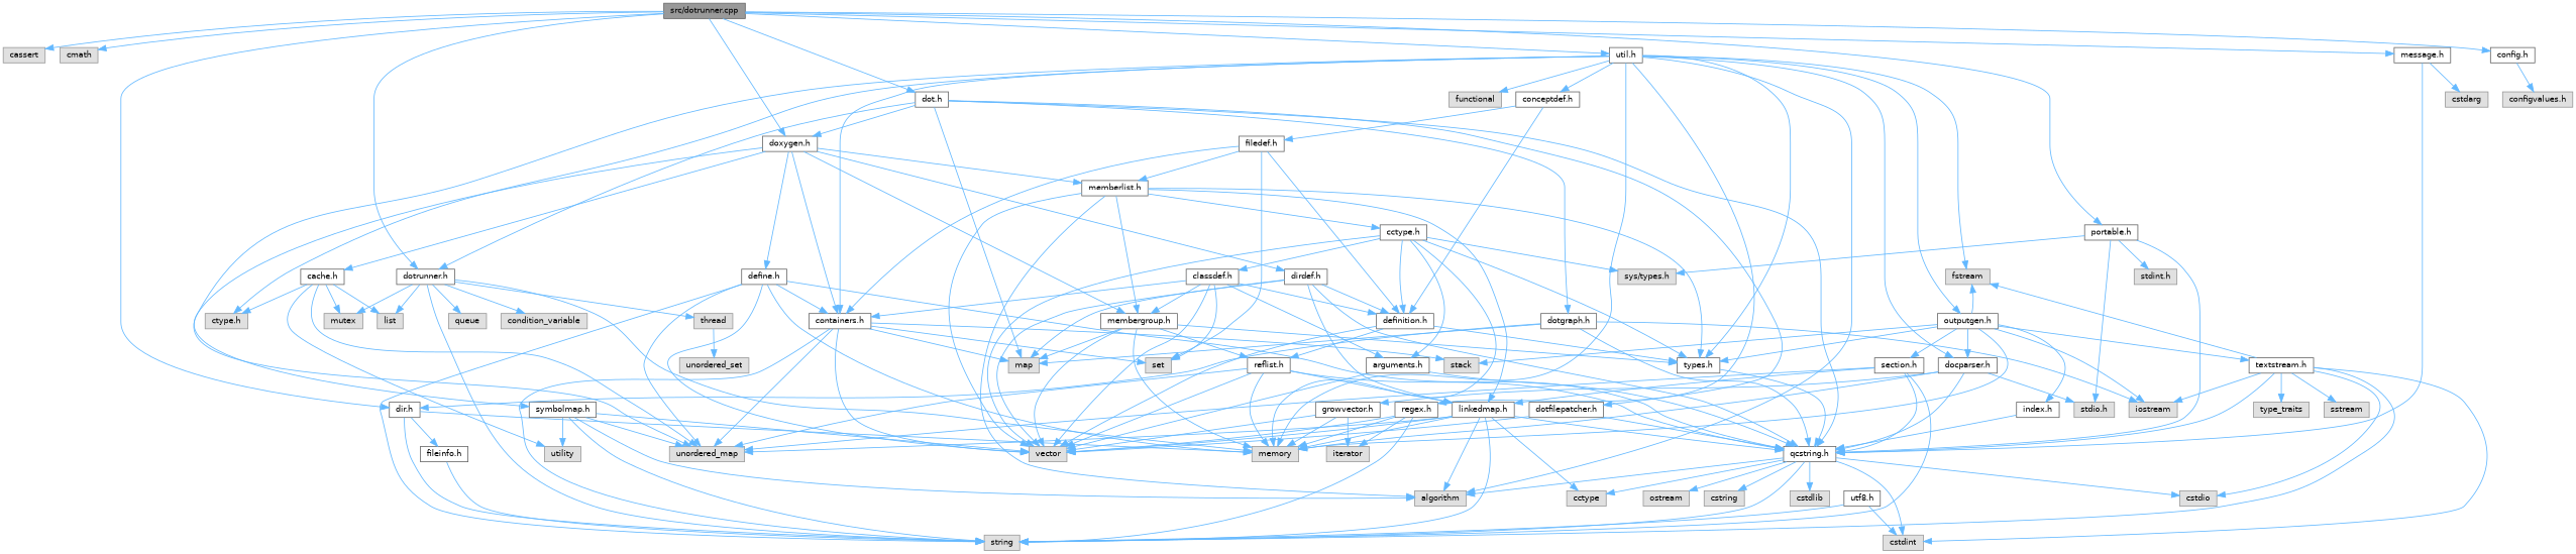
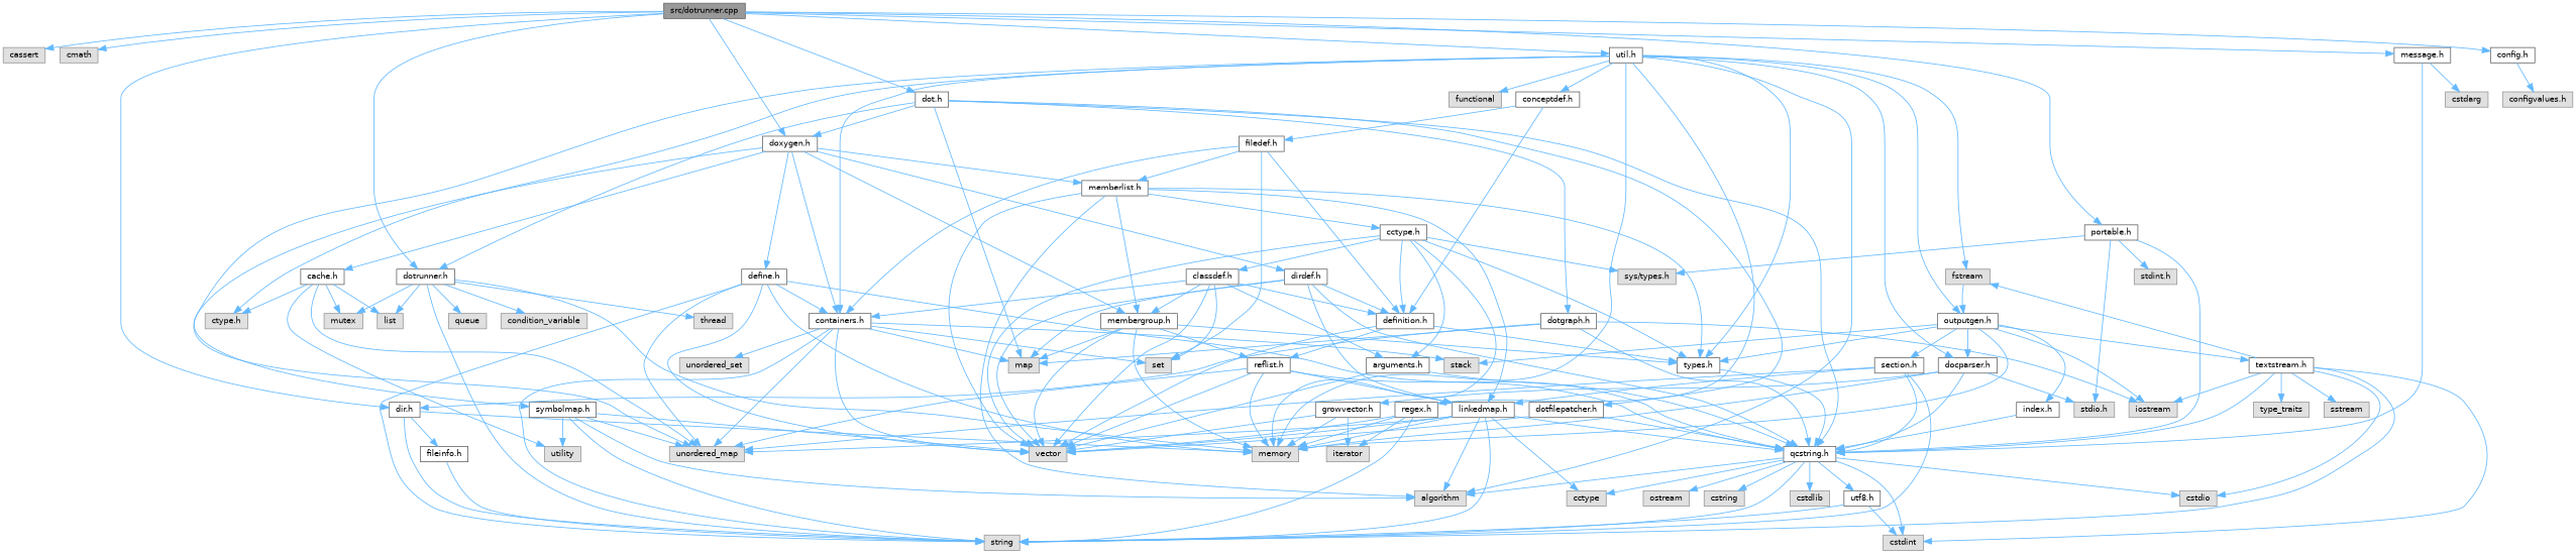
  digraph {
    node [color=grey40 fillcolor=white fontname=Helvetica fontsize=10 shape=box style=filled]
    edge [color=steelblue1 fontname=Helvetica fontsize=10 labelfontname=Helvetica labelfontsize=10 style=solid]
    n1 [color=gray40 fillcolor=grey60 fontcolor=black height=0.2 label="src/dotrunner.cpp" width=0.4]
    n2 [color=grey60 fillcolor="#E0E0E0" height=0.2 label=cassert width=0.4]
    n3 [color=grey60 fillcolor="#E0E0E0" height=0.2 label=cmath width=0.4]
    n4 [height=0.2 label="dotrunner.h" width=0.4]
    n5 [height=0.2 label="util.h" width=0.4]
    n6 [height=0.2 label="portable.h" width=0.4]
    n7 [height=0.2 label="dot.h" width=0.4]
    n8 [height=0.2 label="dir.h" width=0.4]
    n9 [height=0.2 label="doxygen.h" width=0.4]
    n10 [height=0.2 label="message.h" width=0.4]
    n11 [height=0.2 label="config.h" width=0.4]
    n12 [color=grey60 fillcolor="#E0E0E0" height=0.2 label=string width=0.4]
    n13 [color=grey60 fillcolor="#E0E0E0" height=0.2 label=thread width=0.4]
    n14 [color=grey60 fillcolor="#E0E0E0" height=0.2 label=list width=0.4]
    n15 [color=grey60 fillcolor="#E0E0E0" height=0.2 label=queue width=0.4]
    n16 [color=grey60 fillcolor="#E0E0E0" height=0.2 label=mutex width=0.4]
    n17 [color=grey60 fillcolor="#E0E0E0" height=0.2 label=condition_variable width=0.4]
    n18 [color=grey60 fillcolor="#E0E0E0" height=0.2 label=memory width=0.4]
    n19 [color=grey60 fillcolor="#E0E0E0" height=0.2 label=algorithm width=0.4]
    n20 [color=grey60 fillcolor="#E0E0E0" height=0.2 label=unordered_map width=0.4]
    n21 [color=grey60 fillcolor="#E0E0E0" height=0.2 label=functional width=0.4]
    n22 [color=grey60 fillcolor="#E0E0E0" height=0.2 label=fstream width=0.4]
    n23 [color=grey60 fillcolor="#E0E0E0" height=0.2 label="ctype.h" width=0.4]
    n24 [height=0.2 label="types.h" width=0.4]
    n25 [height=0.2 label="docparser.h" width=0.4]
    n26 [height=0.2 label="containers.h" width=0.4]
    n27 [height=0.2 label="outputgen.h" width=0.4]
    n28 [height=0.2 label="regex.h" width=0.4]
    n29 [height=0.2 label="conceptdef.h" width=0.4]
    n30 [height=0.2 label="qcstring.h" width=0.4]
    n31 [color=grey60 fillcolor="#E0E0E0" height=0.2 label="stdio.h" width=0.4]
    n32 [color=grey60 fillcolor="#E0E0E0" height=0.2 label="sys/types.h" width=0.4]
    n33 [color=grey60 fillcolor="#E0E0E0" height=0.2 label="stdint.h" width=0.4]
    n34 [color=grey60 fillcolor="#E0E0E0" height=0.2 label=map width=0.4]
    n35 [height=0.2 label="dotgraph.h" width=0.4]
    n36 [height=0.2 label="dotfilepatcher.h" width=0.4]
    n37 [height=0.2 label="fileinfo.h" width=0.4]
    n38 [height=0.2 label="memberlist.h" width=0.4]
    n39 [height=0.2 label="membergroup.h" width=0.4]
    n40 [height=0.2 label="dirdef.h" width=0.4]
    n41 [height=0.2 label="define.h" width=0.4]
    n42 [height=0.2 label="cache.h" width=0.4]
    n43 [height=0.2 label="symbolmap.h" width=0.4]
    n44 [color=grey60 fillcolor="#E0E0E0" height=0.2 label=cstdarg width=0.4]
    n45 [color=grey60 fillcolor="#E0E0E0" height=0.2 label="configvalues.h" width=0.4]
    n46 [color=grey60 fillcolor="#E0E0E0" height=0.2 label=cctype width=0.4]
    n47 [color=grey60 fillcolor="#E0E0E0" height=0.2 label=cstring width=0.4]
    n48 [color=grey60 fillcolor="#E0E0E0" height=0.2 label=cstdio width=0.4]
    n49 [color=grey60 fillcolor="#E0E0E0" height=0.2 label=cstdlib width=0.4]
    n50 [color=grey60 fillcolor="#E0E0E0" height=0.2 label=cstdint width=0.4]
    n51 [color=grey60 fillcolor="#E0E0E0" height=0.2 label=ostream width=0.4]
    n52 [height=0.2 label="utf8.h" width=0.4]
    n53 [height=0.2 label="growvector.h" width=0.4]
    n54 [color=grey60 fillcolor="#E0E0E0" height=0.2 label=vector width=0.4]
    n55 [color=grey60 fillcolor="#E0E0E0" height=0.2 label=set width=0.4]
    n56 [color=grey60 fillcolor="#E0E0E0" height=0.2 label=unordered_set width=0.4]
    n57 [color=grey60 fillcolor="#E0E0E0" height=0.2 label=stack width=0.4]
    n58 [color=grey60 fillcolor="#E0E0E0" height=0.2 label=iostream width=0.4]
    n59 [height=0.2 label="index.h" width=0.4]
    n60 [height=0.2 label="section.h" width=0.4]
    n61 [height=0.2 label="textstream.h" width=0.4]
    n62 [color=grey60 fillcolor="#E0E0E0" height=0.2 label=iterator width=0.4]
    n63 [height=0.2 label="definition.h" width=0.4]
    n64 [height=0.2 label="filedef.h" width=0.4]
    n65 [height=0.2 label="linkedmap.h" width=0.4]
    n66 [color=grey60 fillcolor="#E0E0E0" height=0.2 label=sstream width=0.4]
    n67 [color=grey60 fillcolor="#E0E0E0" height=0.2 label=type_traits width=0.4]
    n68 [height=0.2 label="reflist.h" width=0.4]
    n69 [height=0.2 label="cctype.h" width=0.4]
    n70 [height=0.2 label="arguments.h" width=0.4]
    n71 [height=0.2 label="classdef.h" width=0.4]
    n72 [color=grey60 fillcolor="#E0E0E0" height=0.2 label=utility width=0.4]
    n1 -> n2
    n1 -> n3
    n1 -> n4
    n1 -> n5
    n1 -> n6
    n1 -> n7
    n1 -> n8
    n1 -> n9
    n1 -> n10
    n1 -> n11
    n4 -> n12
    n4 -> n13
    n4 -> n14
    n4 -> n15
    n4 -> n16
    n4 -> n17
    n4 -> n18
    n5 -> n18
    n5 -> n19
    n5 -> n20
    n5 -> n21
    n5 -> n22
    n5 -> n23
    n5 -> n24
    n5 -> n25
    n5 -> n26
    n5 -> n27
    n5 -> n28
    n5 -> n29
    n6 -> n30
    n6 -> n31
    n6 -> n32
    n6 -> n33
    n7 -> n4
    n7 -> n9
    n7 -> n30
    n7 -> n34
    n7 -> n35
    n7 -> n36
    n8 -> n12
    n8 -> n18
    n8 -> n37
    n9 -> n26
    n9 -> n38
    n9 -> n39
    n9 -> n40
    n9 -> n41
    n9 -> n42
    n9 -> n43
    n10 -> n30
    n10 -> n44
    n11 -> n45
    n24 -> n30
    n25 -> n18
    n25 -> n30
    n25 -> n31
    n25 -> n53
    n26 -> n12
    n26 -> n20
    n26 -> n34
    n26 -> n54
    n26 -> n55
-   n13 -> n56
+   n26 -> n56
    n26 -> n57
    n27 -> n18
-   n27 -> n22
+   n22 -> n27
    n27 -> n24
    n27 -> n25
    n27 -> n57
    n27 -> n58
    n27 -> n59
    n27 -> n60
    n27 -> n61
    n28 -> n12
    n28 -> n18
    n28 -> n54
    n28 -> n62
    n29 -> n63
    n29 -> n64
    n30 -> n12
    n30 -> n19
    n30 -> n46
    n30 -> n47
    n30 -> n48
    n30 -> n49
    n30 -> n50
    n30 -> n51
+   n30 -> n52
    n35 -> n8
    n35 -> n30
    n35 -> n34
    n35 -> n58
    n36 -> n30
    n36 -> n54
    n37 -> n12
    n38 -> n19
    n38 -> n24
    n38 -> n39
    n38 -> n54
    n38 -> n65
    n38 -> n69
    n39 -> n18
    n39 -> n24
    n39 -> n34
    n39 -> n54
    n39 -> n68
    n40 -> n30
    n40 -> n34
    n40 -> n54
    n40 -> n63
    n40 -> n65
    n41 -> n12
    n41 -> n18
    n41 -> n20
    n41 -> n26
    n41 -> n30
    n41 -> n54
    n42 -> n14
    n42 -> n16
    n42 -> n20
    n42 -> n23
    n42 -> n72
    n43 -> n12
    n43 -> n19
    n43 -> n20
    n43 -> n54
    n43 -> n72
    n52 -> n12
    n52 -> n50
    n53 -> n18
    n53 -> n54
    n53 -> n62
    n59 -> n30
    n60 -> n12
    n60 -> n20
    n60 -> n30
    n60 -> n65
    n61 -> n12
    n61 -> n22
    n61 -> n30
    n61 -> n48
    n61 -> n50
    n61 -> n58
    n61 -> n66
    n61 -> n67
    n63 -> n24
    n63 -> n54
    n63 -> n68
    n64 -> n26
    n64 -> n38
    n64 -> n55
    n64 -> n63
    n65 -> n12
    n65 -> n18
    n65 -> n19
    n65 -> n20
    n65 -> n30
    n65 -> n46
    n65 -> n54
    n68 -> n18
    n68 -> n20
    n68 -> n30
    n68 -> n54
    n68 -> n65
    n69 -> n18
    n69 -> n24
    n69 -> n32
    n69 -> n54
    n69 -> n63
    n69 -> n70
    n69 -> n71
    n70 -> n30
    n70 -> n54
    n71 -> n26
    n71 -> n39
    n71 -> n54
    n71 -> n55
    n71 -> n63
    n71 -> n70
  }
